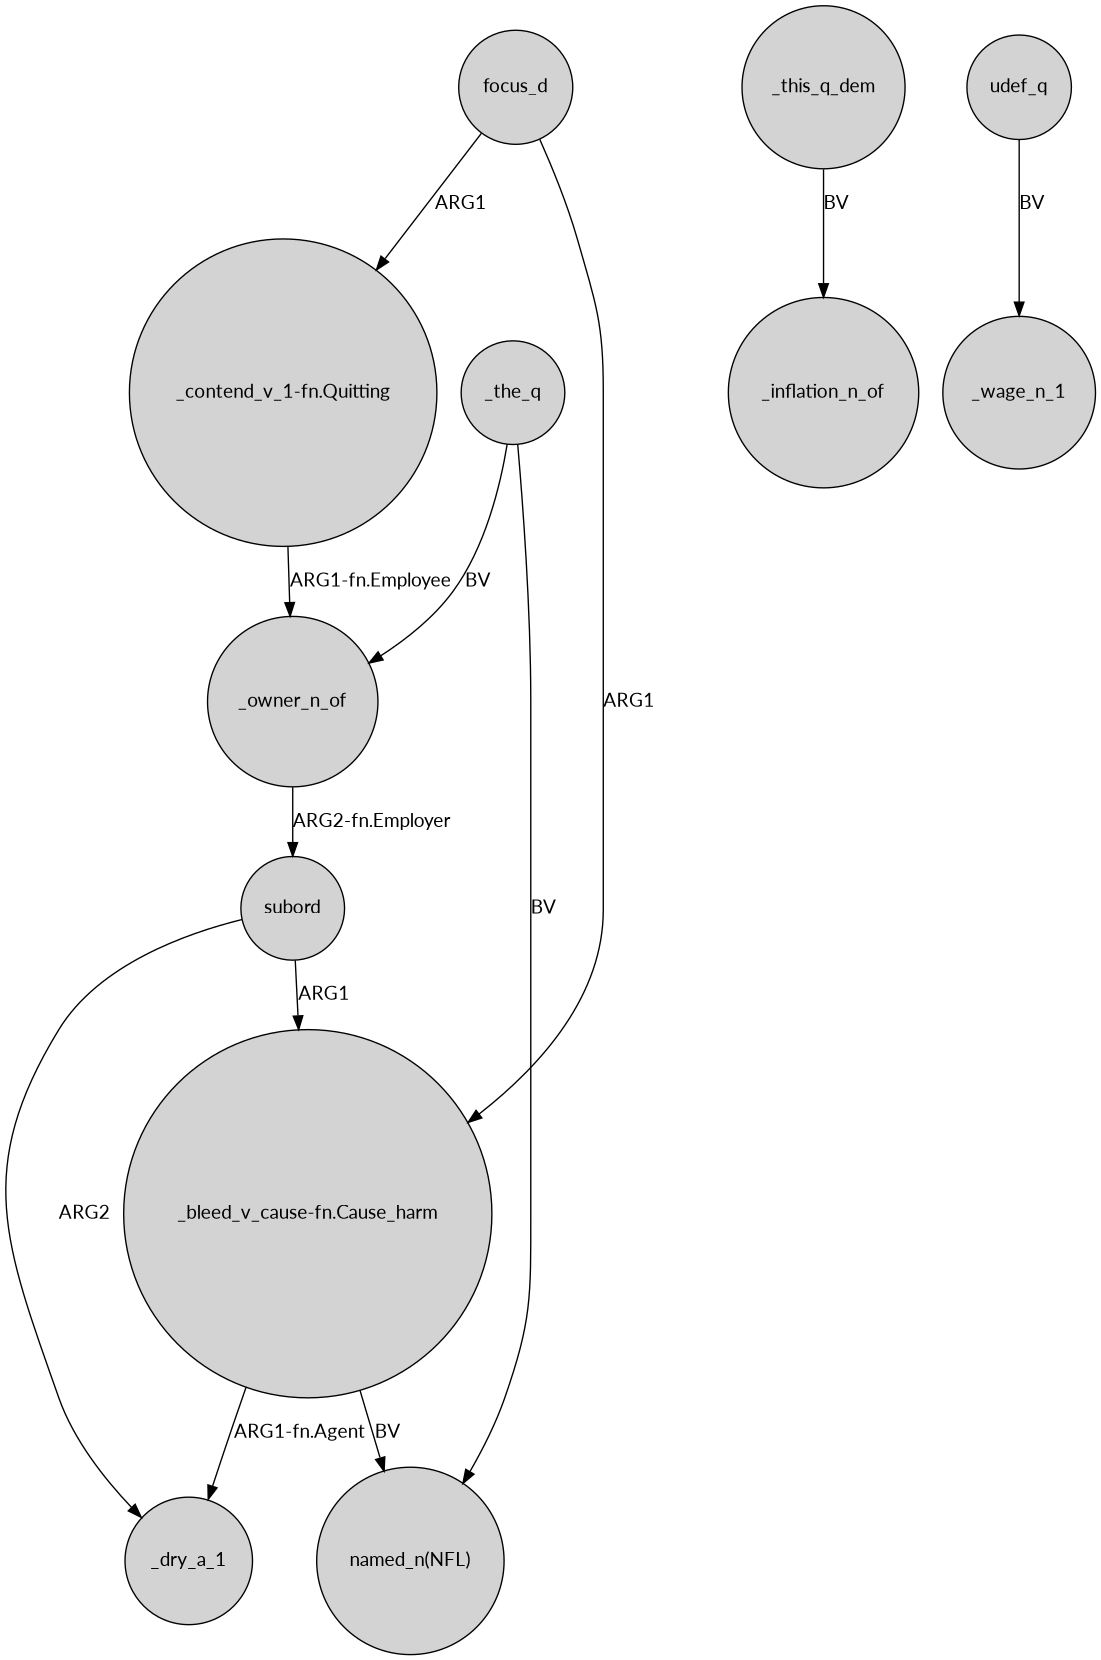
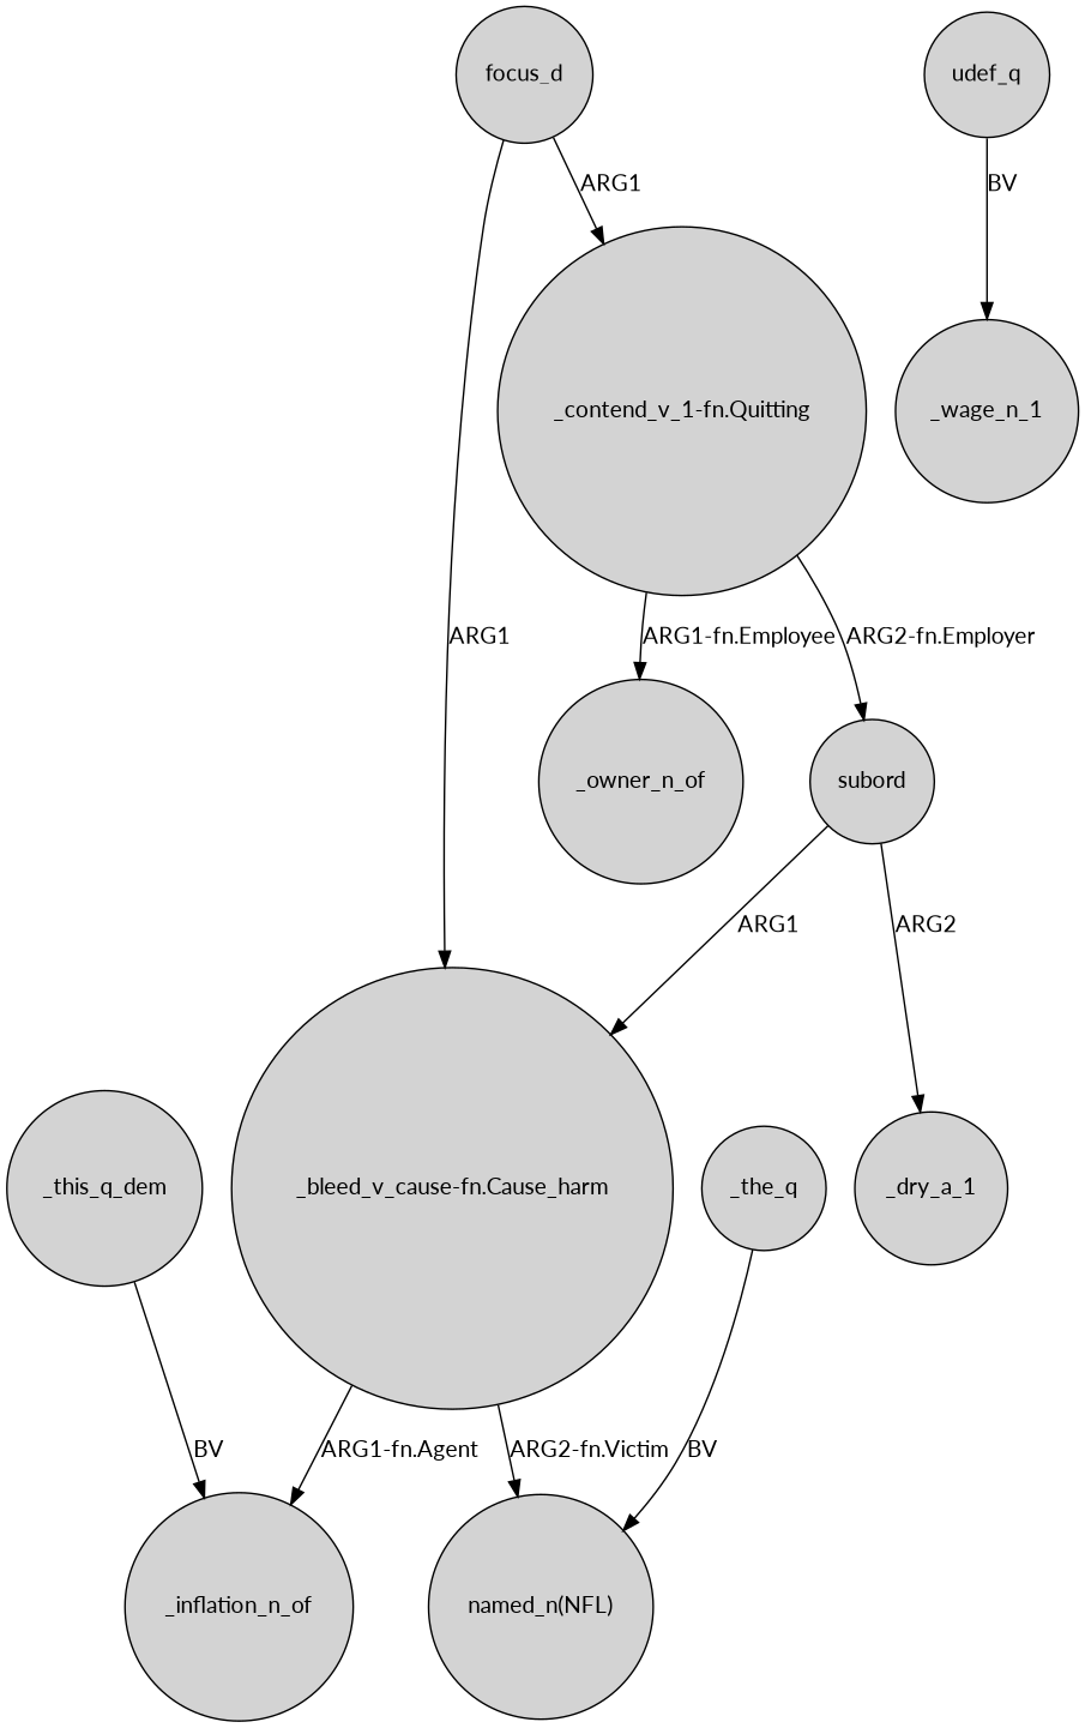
  digraph {
    fontname=Lato
    node [fontname=Lato shape=circle style=filled]
    edge [fontname=Lato]
    "_bleed_v_cause-fn.Cause_harm"
    _inflation_n_of
    "named_n(NFL)"
    subord
    _dry_a_1
    "_contend_v_1-fn.Quitting"
    _owner_n_of
    _the_q
    _this_q_dem
    udef_q
    _wage_n_1
    focus_d
-   "_bleed_v_cause-fn.Cause_harm" -> _dry_a_1 [label="ARG1-fn.Agent"]
-   "_bleed_v_cause-fn.Cause_harm" -> "named_n(NFL)" [label=BV]
+   "_bleed_v_cause-fn.Cause_harm" -> _inflation_n_of [label="ARG1-fn.Agent"]
+   "_bleed_v_cause-fn.Cause_harm" -> "named_n(NFL)" [label="ARG2-fn.Victim"]
    subord -> "_bleed_v_cause-fn.Cause_harm" [label=ARG1]
    subord -> _dry_a_1 [label=ARG2]
-   _owner_n_of -> subord [label="ARG2-fn.Employer"]
+   "_contend_v_1-fn.Quitting" -> subord [label="ARG2-fn.Employer"]
    "_contend_v_1-fn.Quitting" -> _owner_n_of [label="ARG1-fn.Employee"]
    _the_q -> "named_n(NFL)" [label=BV]
-   _the_q -> _owner_n_of [label=BV]
    _this_q_dem -> _inflation_n_of [label=BV]
    udef_q -> _wage_n_1 [label=BV]
    focus_d -> "_bleed_v_cause-fn.Cause_harm" [label=ARG1]
    focus_d -> "_contend_v_1-fn.Quitting" [label=ARG1]
  }
